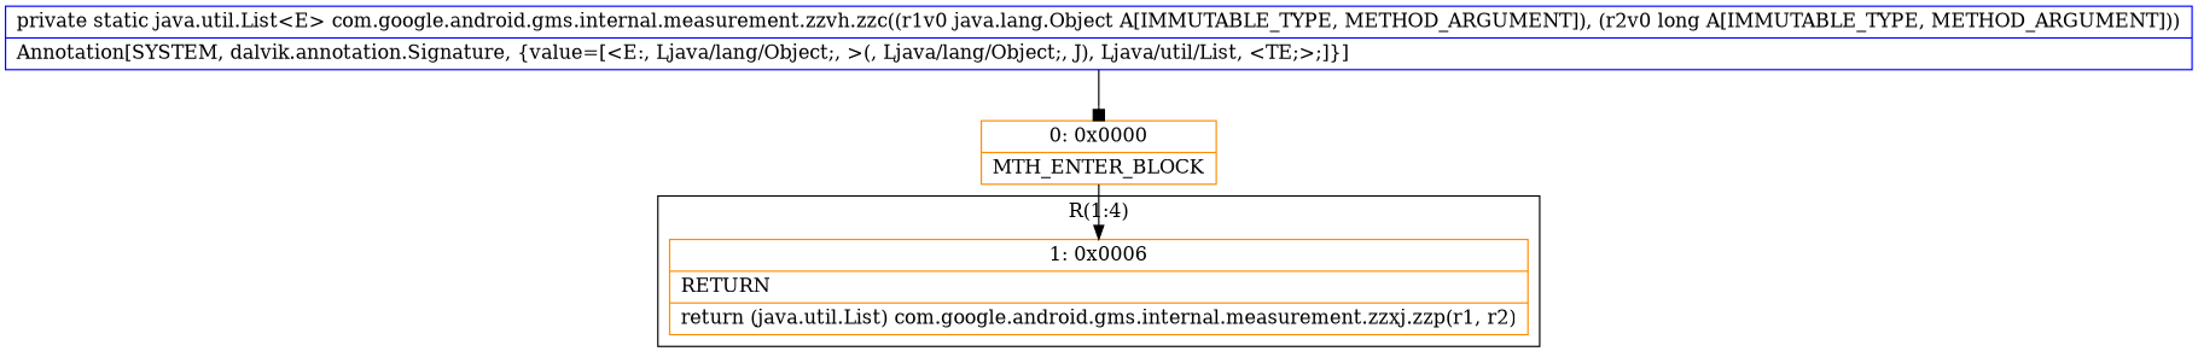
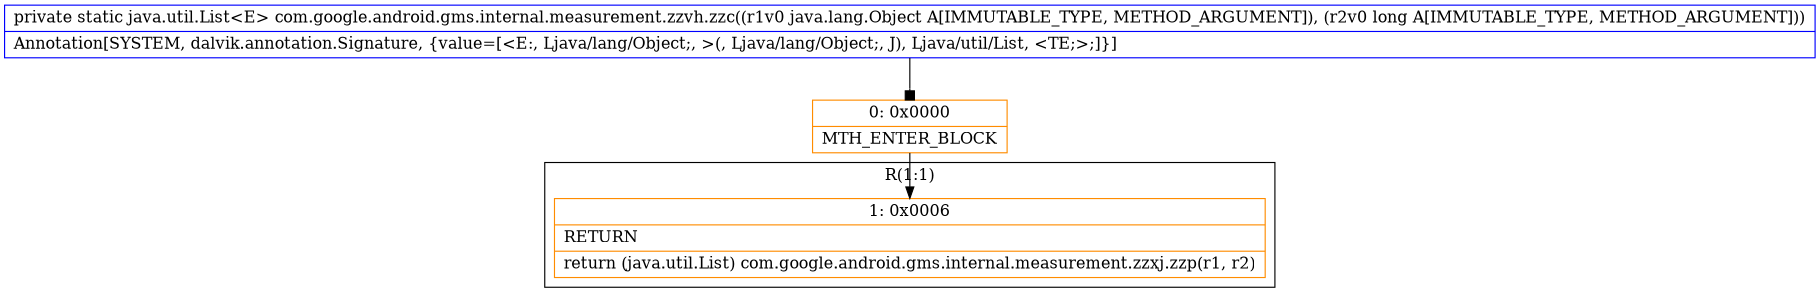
  digraph {
    node [color=darkorange shape=record]
    n1 [label="{1\:\ 0x0006|RETURN\l|return (java.util.List) com.google.android.gms.internal.measurement.zzxj.zzp(r1, r2)\l}"]
    n2 [label="{0\:\ 0x0000|MTH_ENTER_BLOCK\l}"]
    n3 [label="{private static java.util.List\<E\> com.google.android.gms.internal.measurement.zzvh.zzc((r1v0 java.lang.Object A[IMMUTABLE_TYPE, METHOD_ARGUMENT]), (r2v0 long A[IMMUTABLE_TYPE, METHOD_ARGUMENT]))  | Annotation[SYSTEM, dalvik.annotation.Signature, \{value=[\<E:, Ljava\/lang\/Object;, \>(, Ljava\/lang\/Object;, J), Ljava\/util\/List, \<TE;\>;]\}]\l}" color=blue]
    subgraph cluster_1 {
-     label="R(1:4)"
+     label="R(1:1)"
      n1
    }
    n2 -> n1 [arrowhead=normal]
    n3 -> n2 [arrowhead=box]
  }
